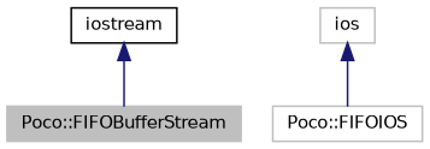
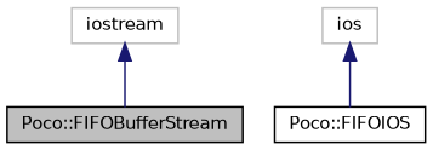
  digraph {
    node [color=black fillcolor=white fontname=Helvetica fontsize=10 shape=record style=filled]
    edge [color=midnightblue dir=back fontname=Helvetica fontsize=10 labelfontname=Helvetica labelfontsize=10 style=solid]
-   n1 [color=grey75 fillcolor=grey75 fontcolor=black height=0.2 label="Poco::FIFOBufferStream" width=0.4]
-   n2 [color=grey75 height=0.2 label="Poco::FIFOIOS" width=0.4]
+   n1 [fillcolor=grey75 fontcolor=black height=0.2 label="Poco::FIFOBufferStream" width=0.4]
+   n2 [height=0.2 label="Poco::FIFOIOS" width=0.4]
    n3 [color=grey75 height=0.2 label=ios width=0.4]
-   n4 [height=0.2 label=iostream width=0.4]
+   n4 [color=grey75 height=0.2 label=iostream width=0.4]
    n3 -> n2
    n4 -> n1
  }
